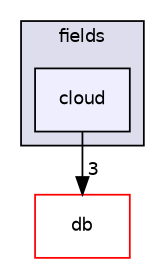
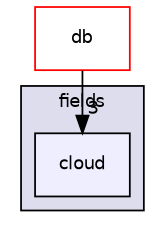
  digraph {
    compound=true
    node [fontname=Helvetica fontsize=10 shape=box]
    n1 [fillcolor="#eeeeff" label=cloud pencolor=black style=filled]
    n2 [color=red label=db]
    subgraph cluster_1 {
      bgcolor="#ddddee"
      fontname=Helvetica
      fontsize=10
      label=fields
      pencolor=black
      n1
    }
-   n1 -> n2 [headlabel=3 labeldistance=1.5 labelfontname=Helvetica labelfontsize=10]
+   n2 -> n1 [headlabel=3 labeldistance=1.5 labelfontname=Helvetica labelfontsize=10]
  }
